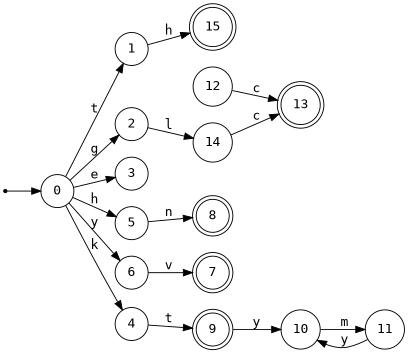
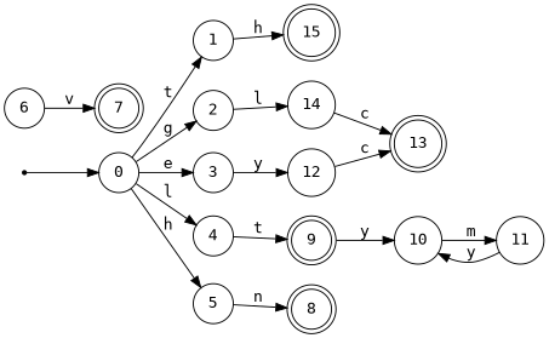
  digraph {
    fontname="DejaVu Sans Mono"
    rankdir=LR
    node [fontname="DejaVu Sans Mono" shape=circle]
    edge [fontname="DejaVu Sans Mono"]
    dummy0 [shape=point]
    0
    1
    2
    3
    4
    5
    6
    15 [shape=doublecircle]
    14
    12
    9 [shape=doublecircle]
    8 [shape=doublecircle]
    7 [shape=doublecircle]
    13 [shape=doublecircle]
    10
    11
    dummy0 -> 0
    0 -> 1 [label=t]
    0 -> 2 [label=g]
    0 -> 3 [label=e]
-   0 -> 4 [label=k]
+   0 -> 4 [label=l]
    0 -> 5 [label=h]
-   0 -> 6 [label=y]
    1 -> 15 [label=h]
    2 -> 14 [label=l]
+   3 -> 12 [label=y]
    4 -> 9 [label=t]
    5 -> 8 [label=n]
    6 -> 7 [label=v]
    14 -> 13 [label=c]
    12 -> 13 [label=c]
    9 -> 10 [label=y]
    10 -> 11 [label=m]
    11 -> 10 [label=y]
  }
